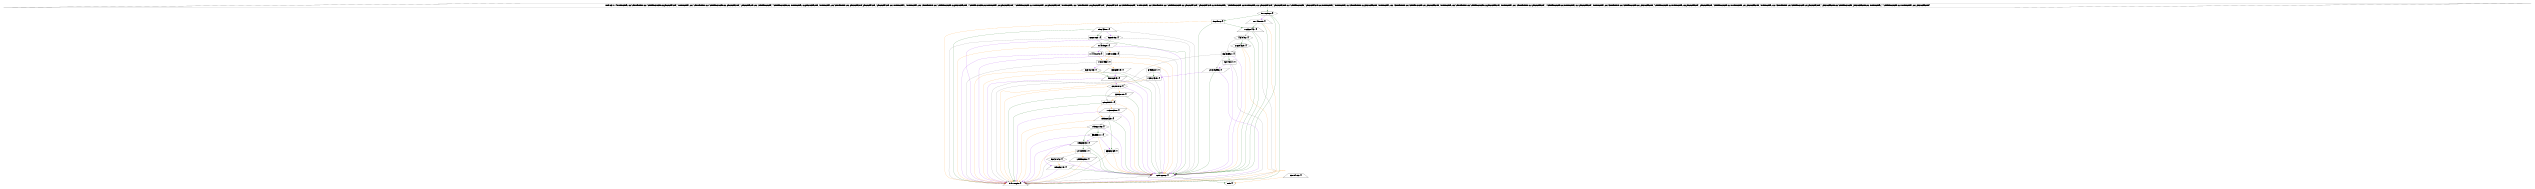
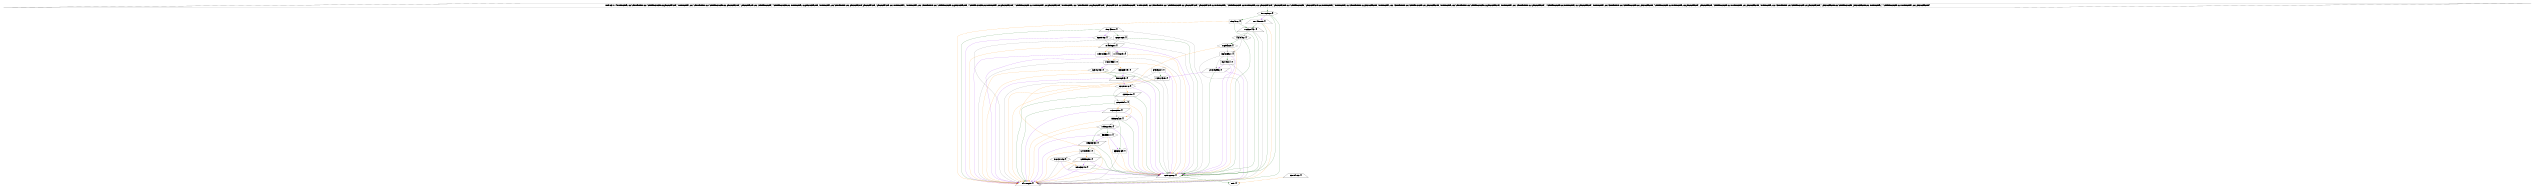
  digraph {
    fontname="DejaVu Serif"
    node [fontname="DejaVu Serif" shape=parallelogram]
    edge [color=darkgreen fontname="DejaVu Serif"]
    n1 [label="1299596098 - []"]
    n2 [label="1605766006 - []"]
    n3 [label="1850656779 - []"]
    n4 [label="547700625 - []" shape=trapezium]
    n5 [label="exit - []" shape=hexagon]
    n6 [label="856743510 - []" shape=trapezium]
    n7 [label="760607069 - []" shape=folder]
    n8 [label="96809796 - []" shape=hexagon]
    n9 [label="814919620 - []"]
    n10 [label="1330685419 - []"]
    n11 [label="588762943 - []"]
    n12 [label="681281876 - []" shape=hexagon]
    n13 [label="1189781353 - []" shape=folder]
    n14 [label="1144476075 - []" shape=folder]
    n15 [label="15024816 - []" shape=folder]
    n16 [label="1723328443 - []" shape=trapezium]
    n17 [label="44340402 - []" shape=hexagon]
    n18 [label="1877415009 - []" shape=trapezium]
    n19 [label="1429724315 - []" shape=folder]
    n20 [label="133553789 - []"]
    n21 [label="1296059541 - []" shape=folder]
    n22 [label="838794783 - []" shape=trapezium]
    n23 [label="679392207 - []" shape=folder]
    n24 [label="1555606425 - []"]
    n25 [label="1103886598 - []"]
    n26 [label="663686169 - []" shape=folder]
    n27 [label="1759822196 - []" shape=hexagon]
    n28 [label="188516370 - [(DUPLICATES && SEQUENTIAL && !SHAREDCACHE && JECACHESIZE), (DUPLICATES && !SEQUENTIAL && !SHAREDCACHE && !JECACHESIZE), (!JECACHESIZE && !SHAREDCACHE), (SHAREDCACHE && !DUPLICATES && JECACHESIZE), (DUPLICATES && SEQUENTIAL && !JECACHESIZE), JECACHESIZE, (!JECACHESIZE && !DUPLICATES), (DUPLICATES && !SEQUENTIAL && !SHAREDCACHE && JECACHESIZE), (!SHAREDCACHE && DUPLICATES && JECACHESIZE), (!SHAREDCACHE && !DUPLICATES && JECACHESIZE), (DUPLICATES && !SEQUENTIAL && JECACHESIZE), (JECACHESIZE && SHAREDCACHE), (DUPLICATES && SEQUENTIAL && !SHAREDCACHE && !JECACHESIZE), (JECACHESIZE && DUPLICATES), (SHAREDCACHE && DUPLICATES && !JECACHESIZE), (JECACHESIZE && !SHAREDCACHE), (!JECACHESIZE && DUPLICATES), (DUPLICATES && SEQUENTIAL && JECACHESIZE), (DUPLICATES && !SEQUENTIAL && SHAREDCACHE && !JECACHESIZE), (DUPLICATES && SEQUENTIAL && SHAREDCACHE && JECACHESIZE), (DUPLICATES && !SEQUENTIAL && !JECACHESIZE), (!SHAREDCACHE && DUPLICATES && !JECACHESIZE), (DUPLICATES && SEQUENTIAL && SHAREDCACHE && !JECACHESIZE), (SHAREDCACHE && DUPLICATES && JECACHESIZE), !JECACHESIZE, (SHAREDCACHE && !DUPLICATES && !JECACHESIZE), (DUPLICATES && !SEQUENTIAL && SHAREDCACHE && JECACHESIZE), (!JECACHESIZE && SHAREDCACHE), (JECACHESIZE && !DUPLICATES), (!SHAREDCACHE && !DUPLICATES && !JECACHESIZE)]"]
    n29 [label="577060582 - []" shape=hexagon]
    n30 [label="552555011 - []" shape=hexagon]
    n31 [label="1056083730 - []"]
    n32 [label="1270809051 - []" shape=folder]
    n33 [label="216294329 - []" shape=hexagon]
    n34 [label="1364805921 - []" shape=folder]
    n35 [label="2013152956 - []"]
    n36 [label="482775004 - []" shape=folder]
    n37 [label="960427046 - []" shape=hexagon]
    n38 [label="1780079587 - []" shape=folder]
    n39 [label="823402403 - []" shape=hexagon]
    n1 -> n2 [color=purple]
-   n31 -> n3 [color=purple]
+   n1 -> n3 [color=purple]
    n1 -> n4 [color=darkorange]
    n2 -> n4 [color=gray40]
    n2 -> n5
    n3 -> n2
    n3 -> n4 [color=purple]
    n4 -> n4 [color=gray40]
    n6 -> n2 [color=gray40]
    n6 -> n4
    n6 -> n7
    n6 -> n8 [color=purple]
    n7 -> n2
    n7 -> n4 [color=gray40]
    n7 -> n9 [color=gray40]
    n8 -> n2 [color=gray40]
    n8 -> n4 [color=purple]
    n8 -> n9 [color=gray40]
    n9 -> n2 [color=purple]
    n9 -> n4 [color=darkorange]
    n9 -> n13 [color=darkorange]
    n9 -> n14 [color=purple]
    n10 -> n2 [color=gray40]
    n10 -> n4 [color=darkorange]
    n10 -> n11 [color=purple]
    n11 -> n2 [color=purple]
    n11 -> n4 [color=purple]
    n11 -> n12 [color=purple]
    n12 -> n2 [color=purple]
    n12 -> n4 [color=darkorange]
    n12 -> n20 [color=darkorange]
    n12 -> n21 [color=gray40]
    n13 -> n2 [color=gray40]
    n13 -> n4 [color=purple]
    n13 -> n38 [color=darkorange]
    n14 -> n2 [color=darkorange]
    n14 -> n4 [color=purple]
    n14 -> n38 [color=darkorange]
    n15 -> n2
    n15 -> n4 [color=darkorange]
    n15 -> n16
    n16 -> n2
    n16 -> n4 [color=gray40]
    n16 -> n17 [color=gray40]
    n17 -> n2
    n17 -> n33
    n17 -> n34 [color=gray40]
    n18 -> n2
    n18 -> n4 [color=darkorange]
    n18 -> n16
    n19 -> n2 [color=gray40]
    n19 -> n4 [color=darkorange]
    n19 -> n12 [color=gray40]
    n20 -> n2
    n20 -> n4
    n20 -> n21 [color=darkorange]
    n21 -> n2 [color=darkorange]
    n21 -> n4
    n21 -> n24 [color=darkorange]
    n21 -> n25 [color=darkorange]
    n22 -> n5 [color=darkorange]
    n23 -> n2 [color=purple]
    n23 -> n4 [color=gray40]
    n23 -> n19
    n24 -> n2
    n24 -> n4 [color=darkorange]
    n24 -> n26
    n24 -> n27 [color=gray40]
    n25 -> n2 [color=purple]
    n25 -> n4 [color=purple]
    n25 -> n24 [color=gray40]
    n26 -> n2 [color=darkorange]
    n26 -> n4 [color=gray40]
    n27 -> n2 [color=purple]
    n27 -> n4 [color=darkorange]
    n27 -> n30
    n27 -> n31
    n28 -> n29
    n29 -> n2
    n29 -> n4
    n29 -> n15
    n29 -> n18 [color=purple]
    n30 -> n2 [color=darkorange]
    n30 -> n4 [color=purple]
    n30 -> n26 [color=purple]
    n30 -> n31 [color=purple]
    n31 -> n2
    n31 -> n4 [color=purple]
    n31 -> n32
    n32 -> n1 [color=darkorange]
    n32 -> n2
    n32 -> n4 [color=darkorange]
    n32 -> n37 [color=gray40]
    n33 -> n2 [color=darkorange]
    n33 -> n4 [color=darkorange]
    n33 -> n34 [color=gray40]
    n34 -> n2 [color=purple]
    n34 -> n4 [color=gray40]
    n34 -> n35 [color=gray40]
    n34 -> n36
    n35 -> n2
    n35 -> n4 [color=purple]
    n35 -> n19 [color=purple]
    n36 -> n2 [color=purple]
    n36 -> n4 [color=gray40]
    n36 -> n35 [color=purple]
    n37 -> n2 [color=purple]
    n37 -> n3 [color=darkorange]
    n37 -> n4 [color=gray40]
    n38 -> n2 [color=darkorange]
    n38 -> n4 [color=gray40]
    n38 -> n10 [color=darkorange]
    n38 -> n39 [color=purple]
    n39 -> n2
    n39 -> n4 [color=darkorange]
    n39 -> n11
  }
